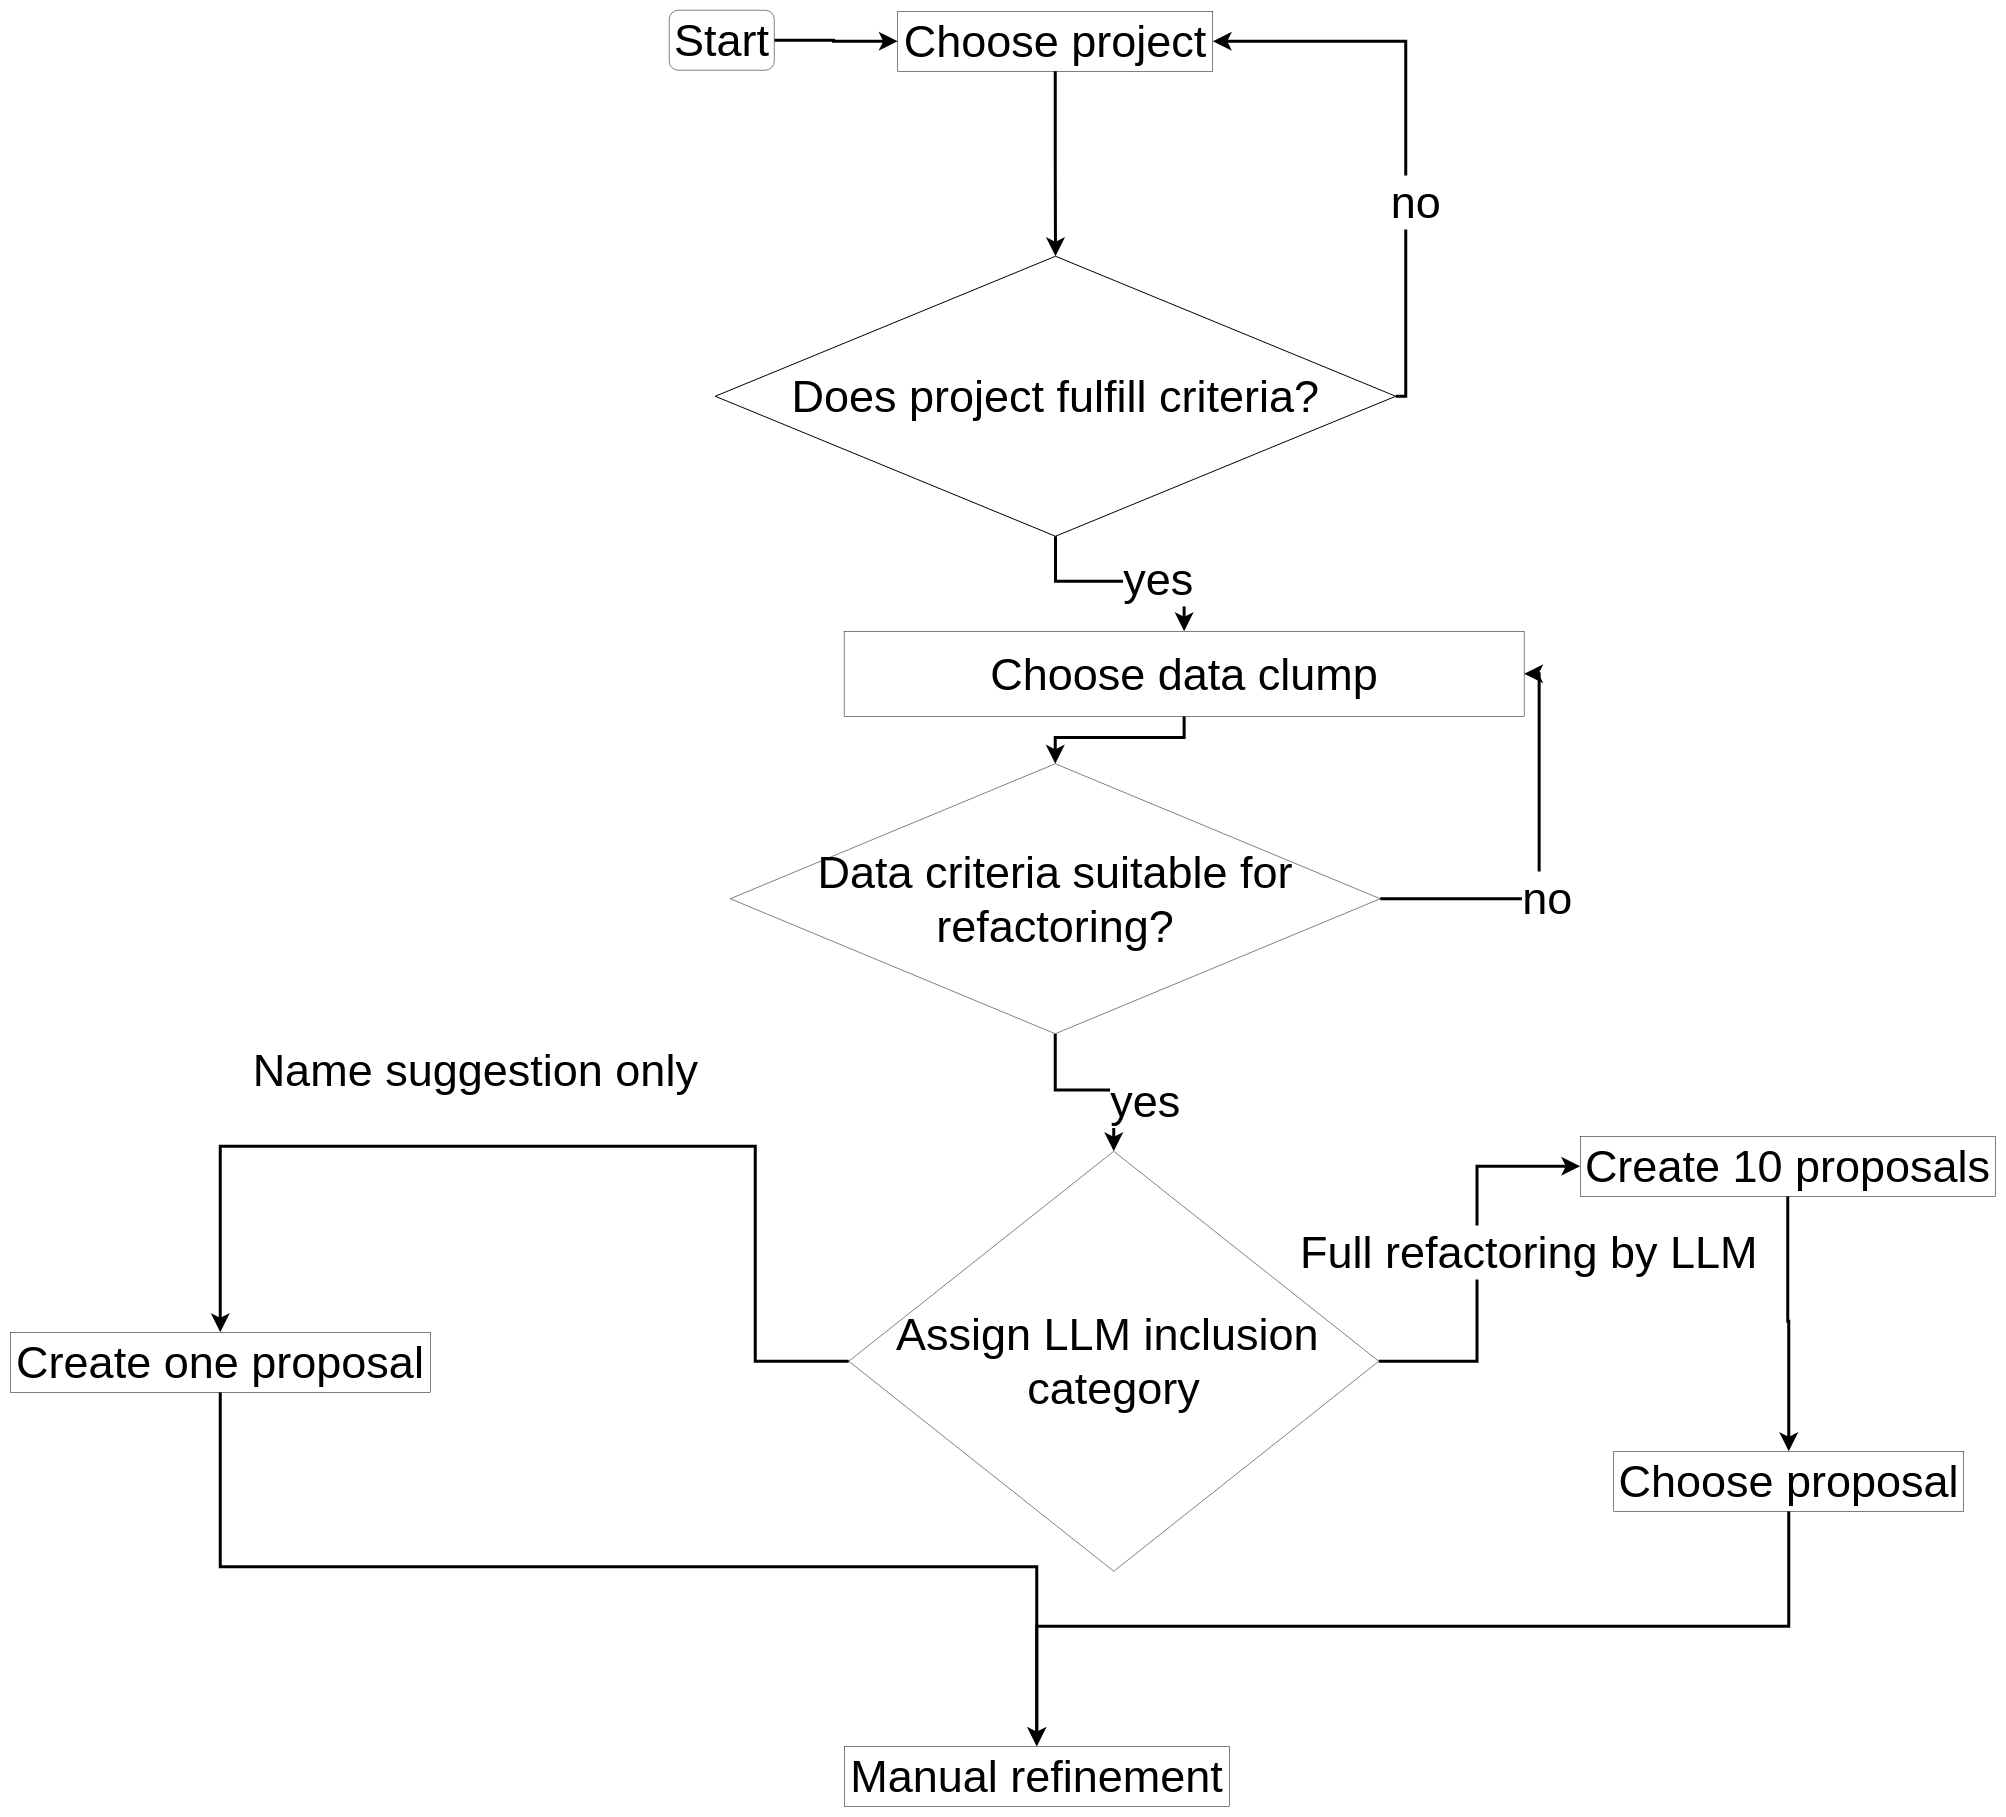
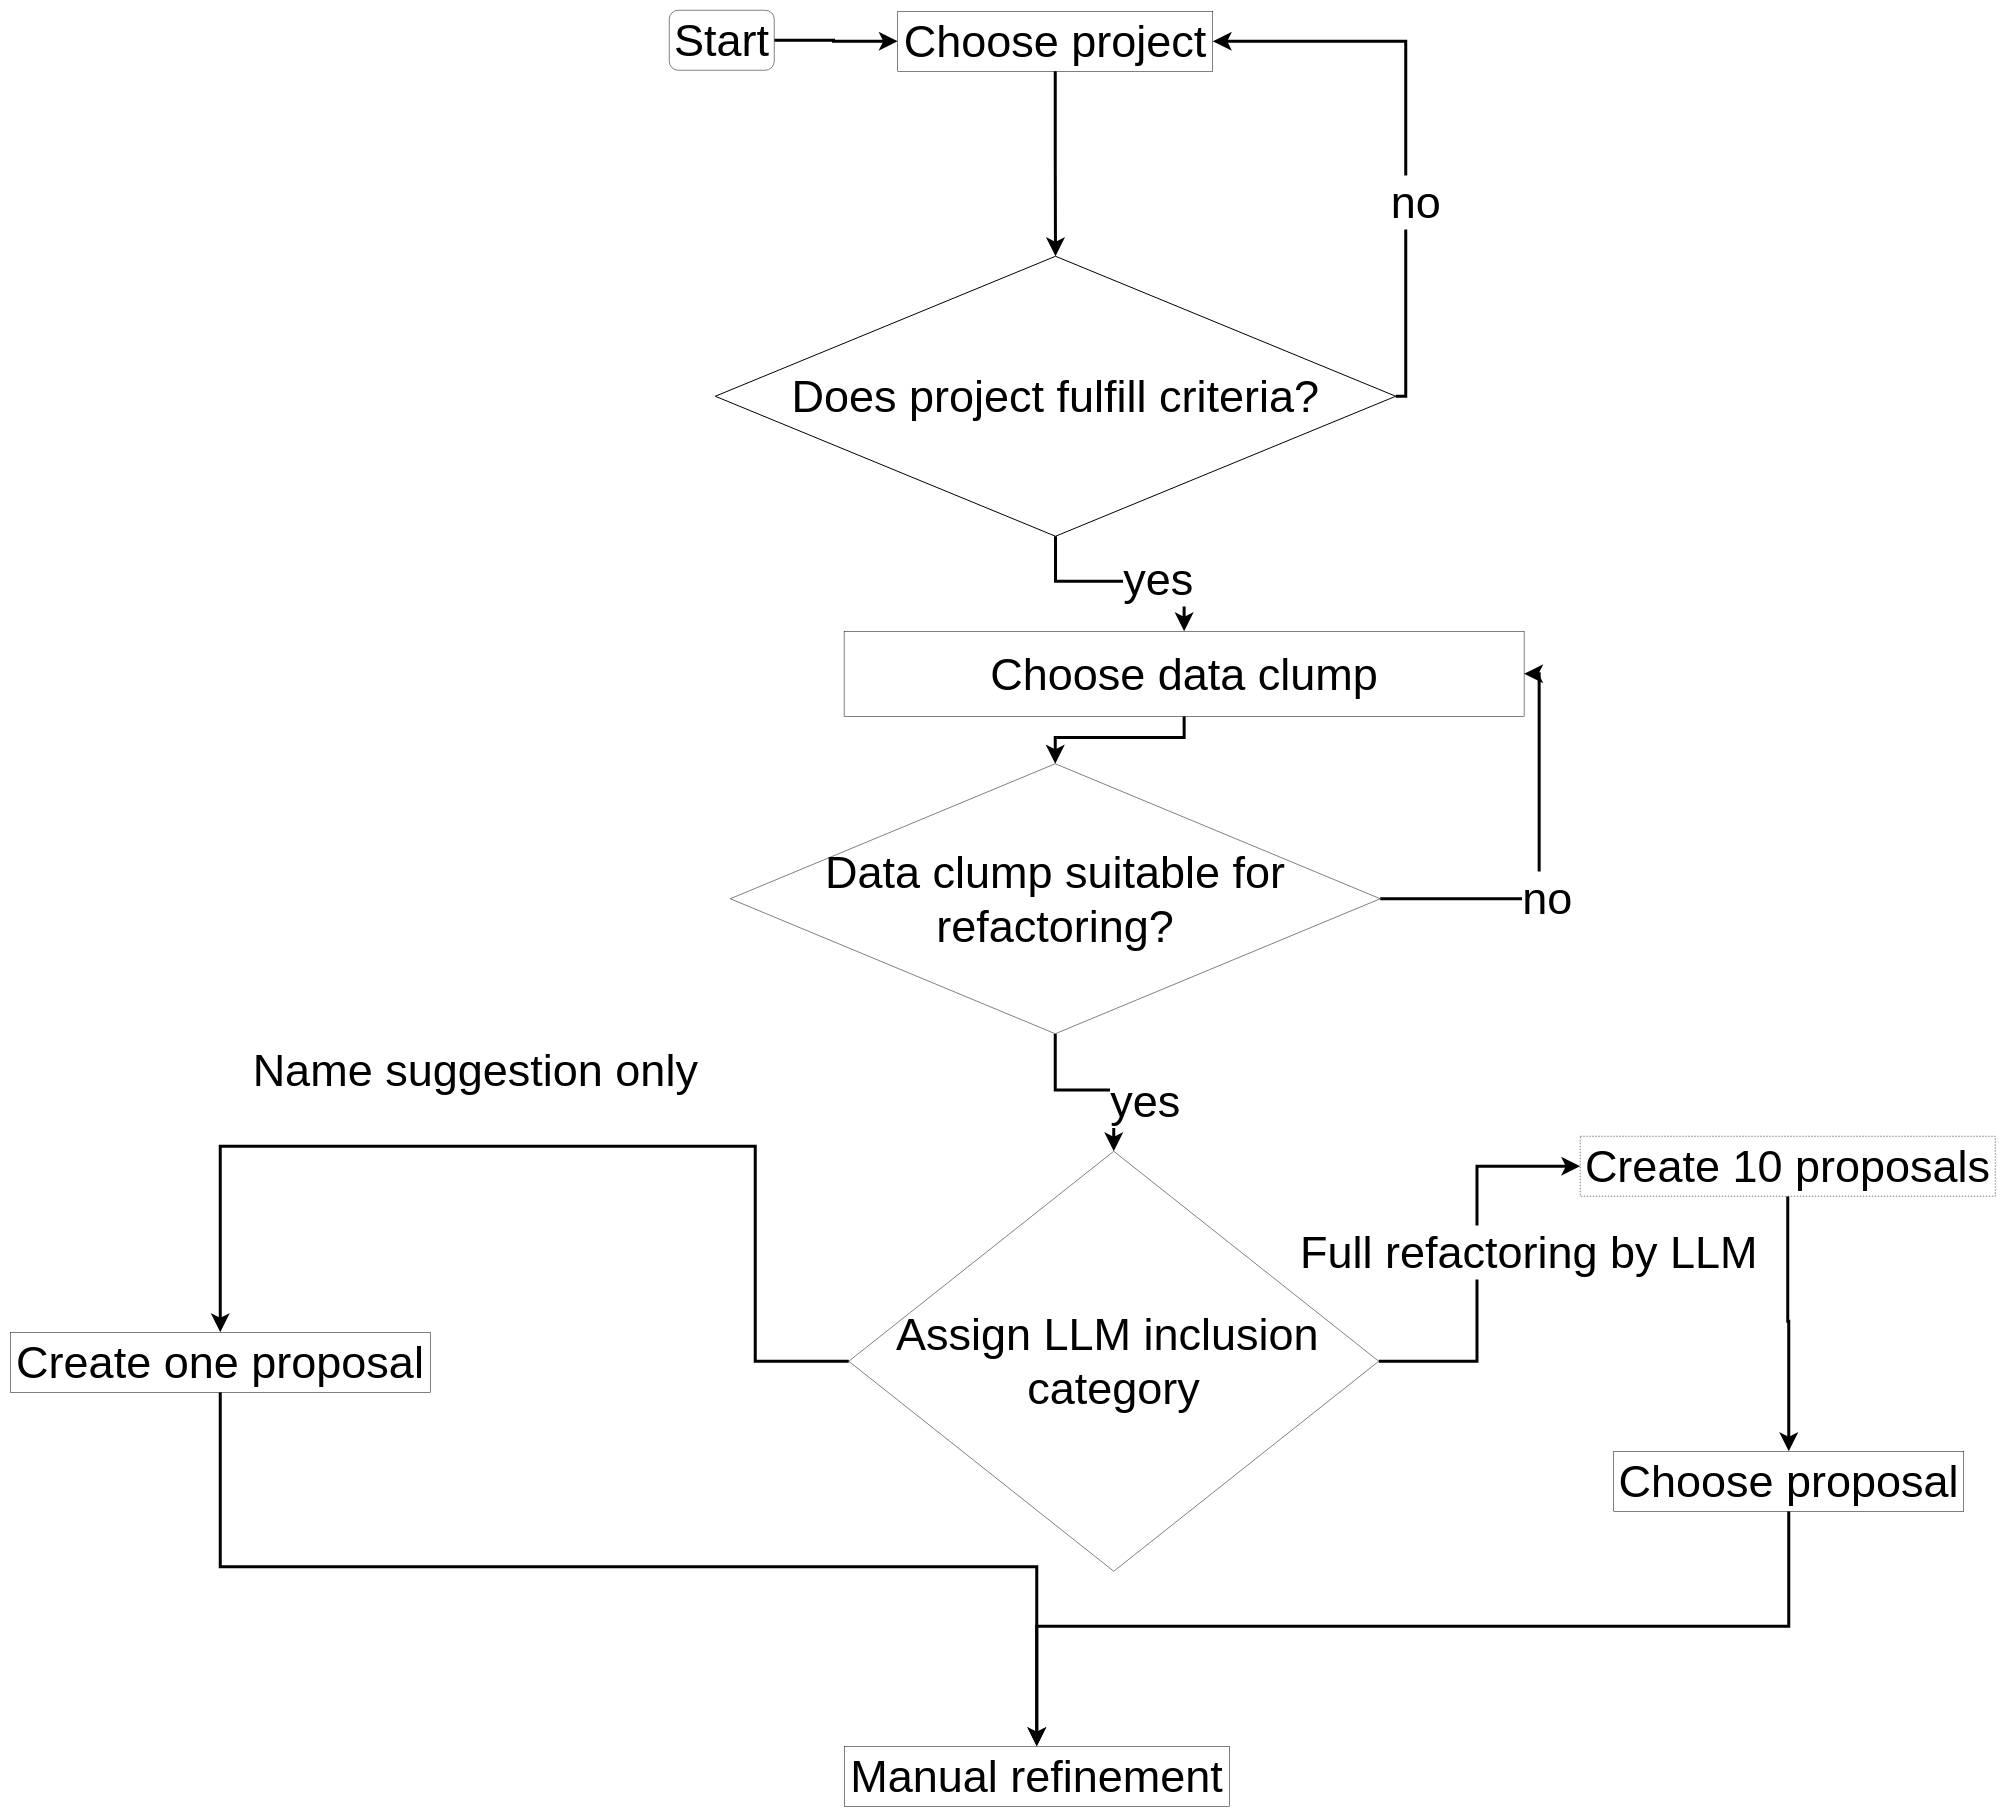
  <mxCell id="0" />
  <mxCell id="1" parent="0" />
  <mxCell id="2" style="edgeStyle=orthogonalEdgeStyle;rounded=0;orthogonalLoop=1;jettySize=auto;html=1;exitX=1;exitY=0.5;exitDx=0;exitDy=0;exitPerimeter=0;entryX=1;entryY=0.5;entryDx=0;entryDy=0;fontSize=90;strokeWidth=6;endSize=19;" parent="1" source="6" target="7" edge="1"><mxGeometry relative="1" as="geometry" /></mxCell>
  <mxCell id="3" value="no" style="edgeLabel;html=1;align=center;verticalAlign=middle;resizable=0;points=[];fontSize=90;" parent="2" vertex="1" connectable="0"><mxGeometry x="-0.276" width="120" height="120" relative="1" as="geometry"><mxPoint x="-40" y="-64" as="offset" /></mxGeometry></mxCell>
  <mxCell id="4" style="edgeStyle=orthogonalEdgeStyle;rounded=0;orthogonalLoop=1;jettySize=auto;html=1;exitX=0.5;exitY=1;exitDx=0;exitDy=0;exitPerimeter=0;entryX=0.5;entryY=0;entryDx=0;entryDy=0;fontSize=90;strokeWidth=6;endSize=19;" parent="1" source="6" target="13" edge="1"><mxGeometry relative="1" as="geometry"><mxPoint x="2010" y="792" as="targetPoint" /></mxGeometry></mxCell>
  <mxCell id="5" value="yes" style="edgeLabel;html=1;align=center;verticalAlign=middle;resizable=0;points=[];fontSize=90;" parent="4" vertex="1" connectable="0"><mxGeometry x="-0.1" y="4" width="160" height="120" relative="1" as="geometry"><mxPoint x="14" y="-60" as="offset" /></mxGeometry></mxCell>
  <mxCell id="6" value="Does project fulfill criteria?" style="strokeWidth=2;html=1;shape=mxgraph.flowchart.decision;whiteSpace=wrap;fontSize=90;" parent="1" vertex="1"><mxGeometry x="1430" y="512" width="1361" height="560" as="geometry" /></mxCell>
  <mxCell id="7" value="Choose project" style="rounded=0;whiteSpace=wrap;html=1;fontSize=90;" parent="1" vertex="1"><mxGeometry x="1795" y="22" width="630" height="120" as="geometry" /></mxCell>
  <mxCell id="8" style="edgeStyle=orthogonalEdgeStyle;rounded=0;orthogonalLoop=1;jettySize=auto;html=1;exitX=1;exitY=0.5;exitDx=0;exitDy=0;entryX=0;entryY=0.5;entryDx=0;entryDy=0;fontSize=90;strokeWidth=6;endSize=19;" parent="1" source="29" target="11" edge="1"><mxGeometry relative="1" as="geometry"><mxPoint x="2085" y="867" as="sourcePoint" /><mxPoint x="3140" y="2042" as="targetPoint" /></mxGeometry></mxCell>
  <mxCell id="9" value="Full refactoring by LLM" style="edgeLabel;html=1;align=center;verticalAlign=middle;resizable=0;points=[];fontSize=90;" parent="8" vertex="1" connectable="0"><mxGeometry x="-0.322" y="-1" width="940" height="120" relative="1" as="geometry"><mxPoint x="-368" y="-206" as="offset" /></mxGeometry></mxCell>
  <mxCell id="10" style="edgeStyle=orthogonalEdgeStyle;rounded=0;orthogonalLoop=1;jettySize=auto;html=1;entryX=0.5;entryY=0;entryDx=0;entryDy=0;endSize=19;strokeWidth=6;" edge="1" parent="1" source="11" target="24"><mxGeometry relative="1" as="geometry" /></mxCell>
- <mxCell id="11" value="Create 10 proposals" style="rounded=0;whiteSpace=wrap;html=1;fontSize=90;" parent="1" vertex="1"><mxGeometry x="3160" y="2272" width="830" height="120" as="geometry" /></mxCell>
+ <mxCell id="11" value="Create 10 proposals" style="rounded=0;whiteSpace=wrap;html=1;fontSize=90;dashed=1;" parent="1" vertex="1"><mxGeometry x="3160" y="2272" width="830" height="120" as="geometry" /></mxCell>
  <mxCell id="12" style="edgeStyle=orthogonalEdgeStyle;rounded=0;orthogonalLoop=1;jettySize=auto;html=1;exitX=0.5;exitY=1;exitDx=0;exitDy=0;entryX=0.5;entryY=0;entryDx=0;entryDy=0;fontSize=90;strokeWidth=6;endSize=19;" parent="1" source="13" target="18" edge="1"><mxGeometry relative="1" as="geometry" /></mxCell>
  <mxCell id="13" value="Choose data clump" style="rounded=0;whiteSpace=wrap;html=1;fontSize=90;" parent="1" vertex="1"><mxGeometry x="1687.75" y="1262" width="1360" height="170" as="geometry" /></mxCell>
  <mxCell id="14" style="edgeStyle=orthogonalEdgeStyle;rounded=0;orthogonalLoop=1;jettySize=auto;html=1;exitX=1;exitY=0.5;exitDx=0;exitDy=0;entryX=1;entryY=0.5;entryDx=0;entryDy=0;fontSize=90;strokeWidth=6;endSize=19;" parent="1" source="18" target="13" edge="1"><mxGeometry relative="1" as="geometry" /></mxCell>
  <mxCell id="15" value="no" style="edgeLabel;html=1;align=center;verticalAlign=middle;resizable=0;points=[];fontSize=90;" parent="14" vertex="1" connectable="0"><mxGeometry x="-0.27" y="1" width="120" height="120" relative="1" as="geometry"><mxPoint x="-17" y="-60" as="offset" /></mxGeometry></mxCell>
  <mxCell id="16" style="edgeStyle=orthogonalEdgeStyle;rounded=0;orthogonalLoop=1;jettySize=auto;html=1;exitX=0.5;exitY=1;exitDx=0;exitDy=0;entryX=0.5;entryY=0;entryDx=0;entryDy=0;fontSize=90;strokeWidth=6;endSize=19;" parent="1" source="18" target="29" edge="1"><mxGeometry relative="1" as="geometry" /></mxCell>
  <mxCell id="17" value="yes" style="edgeLabel;html=1;align=center;verticalAlign=middle;resizable=0;points=[];fontSize=90;" parent="16" vertex="1" connectable="0"><mxGeometry x="-0.254" y="-1" width="160" height="120" relative="1" as="geometry"><mxPoint x="81" y="-40" as="offset" /></mxGeometry></mxCell>
- <mxCell id="18" value="Data criteria suitable for refactoring?" style="rhombus;whiteSpace=wrap;html=1;fontSize=90;" parent="1" vertex="1"><mxGeometry x="1460" y="1527" width="1300" height="540" as="geometry" /></mxCell>
+ <mxCell id="18" value="Data clump suitable for refactoring?" style="rhombus;whiteSpace=wrap;html=1;fontSize=90;" parent="1" vertex="1"><mxGeometry x="1460" y="1527" width="1300" height="540" as="geometry" /></mxCell>
  <mxCell id="19" style="edgeStyle=orthogonalEdgeStyle;rounded=0;orthogonalLoop=1;jettySize=auto;html=1;entryX=0;entryY=0.5;entryDx=0;entryDy=0;fontSize=90;strokeWidth=6;endSize=19;" parent="1" source="20" target="7" edge="1"><mxGeometry relative="1" as="geometry" /></mxCell>
  <mxCell id="20" value="Start" style="rounded=1;whiteSpace=wrap;html=1;fontSize=90;" parent="1" vertex="1"><mxGeometry x="1338" y="20" width="210" height="120" as="geometry" /></mxCell>
  <mxCell id="21" style="edgeStyle=orthogonalEdgeStyle;rounded=0;orthogonalLoop=1;jettySize=auto;html=1;exitX=0.5;exitY=1;exitDx=0;exitDy=0;entryX=0.5;entryY=0;entryDx=0;entryDy=0;fontSize=90;strokeWidth=6;endSize=19;" parent="1" source="22" target="25" edge="1"><mxGeometry relative="1" as="geometry"><mxPoint x="2130" y="2122" as="targetPoint" /></mxGeometry></mxCell>
  <mxCell id="22" value="Create one proposal" style="rounded=0;whiteSpace=wrap;html=1;fontSize=90;" parent="1" vertex="1"><mxGeometry x="20" y="2664" width="840" height="120" as="geometry" /></mxCell>
  <mxCell id="23" style="edgeStyle=orthogonalEdgeStyle;rounded=0;orthogonalLoop=1;jettySize=auto;html=1;exitX=0.5;exitY=1;exitDx=0;exitDy=0;entryX=0.5;entryY=0;entryDx=0;entryDy=0;fontSize=90;strokeWidth=6;endSize=19;" parent="1" source="24" target="25" edge="1"><mxGeometry relative="1" as="geometry" /></mxCell>
  <mxCell id="24" value="Choose proposal" style="rounded=0;whiteSpace=wrap;html=1;fontSize=90;" parent="1" vertex="1"><mxGeometry x="3227" y="2902" width="700" height="120" as="geometry" /></mxCell>
  <mxCell id="25" value="Manual refinement" style="rounded=0;whiteSpace=wrap;html=1;fontSize=90;" parent="1" vertex="1"><mxGeometry x="1688" y="3492" width="770" height="120" as="geometry" /></mxCell>
  <mxCell id="26" style="edgeStyle=orthogonalEdgeStyle;rounded=0;orthogonalLoop=1;jettySize=auto;html=1;exitX=0.5;exitY=1;exitDx=0;exitDy=0;entryX=0.5;entryY=0;entryDx=0;entryDy=0;entryPerimeter=0;fontSize=90;strokeWidth=6;endSize=19;" parent="1" source="7" target="6" edge="1"><mxGeometry relative="1" as="geometry" /></mxCell>
  <mxCell id="27" style="edgeStyle=orthogonalEdgeStyle;rounded=0;orthogonalLoop=1;jettySize=auto;html=1;exitX=0;exitY=0.5;exitDx=0;exitDy=0;fontSize=90;strokeWidth=6;endSize=19;" parent="1" source="29" target="22" edge="1"><mxGeometry relative="1" as="geometry"><Array as="points"><mxPoint x="1510" y="2722" /><mxPoint x="1510" y="2292" /><mxPoint x="440" y="2292" /></Array></mxGeometry></mxCell>
  <mxCell id="28" value="&lt;div&gt;&lt;font&gt;Name suggestion only&lt;/font&gt;&lt;/div&gt;" style="edgeLabel;html=1;align=center;verticalAlign=middle;resizable=0;points=[];fontSize=90;" parent="27" vertex="1" connectable="0"><mxGeometry x="0.258" y="-6" width="910" height="120" relative="1" as="geometry"><mxPoint x="-337" y="-206" as="offset" /></mxGeometry></mxCell>
  <mxCell id="29" value="Assign LLM inclusion&amp;nbsp;&lt;div&gt;category&lt;/div&gt;" style="rhombus;whiteSpace=wrap;html=1;fontSize=90;" parent="1" vertex="1"><mxGeometry x="1697" y="2302" width="1060" height="840" as="geometry" /></mxCell>
